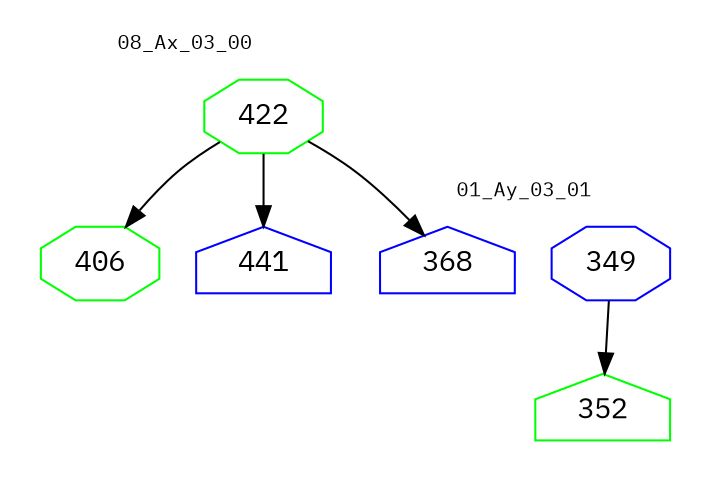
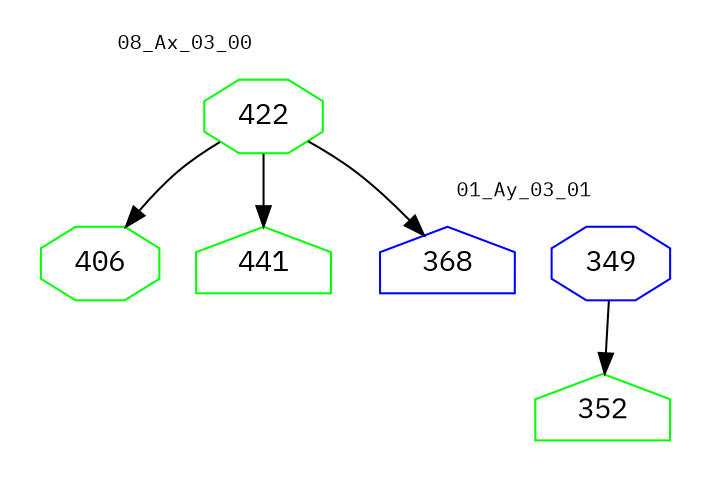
  digraph {
    fontname="IBM Plex Mono"
    node [color=blue fontname="IBM Plex Mono" shape=octagon]
    edge [color=black fontname="IBM Plex Mono"]
    n1 [label=349]
    n2 [color=green label=352 shape=house]
    n3 [label=368 shape=house]
    n4 [color=green label=422]
    n5 [color=green label=406]
-   n6 [label=441 shape=house]
+   n6 [color=green label=441 shape=house]
    subgraph cluster_1 {
      color=white
      fontsize=10
      label="01_Ay_03_01"
      n1
      n2
      n3
    }
    subgraph cluster_2 {
      color=white
      fontsize=10
      label="08_Ax_03_00"
      n4
      n5
      n6
    }
    n1 -> n2
    n4 -> n3
    n4 -> n5
    n4 -> n6
  }
